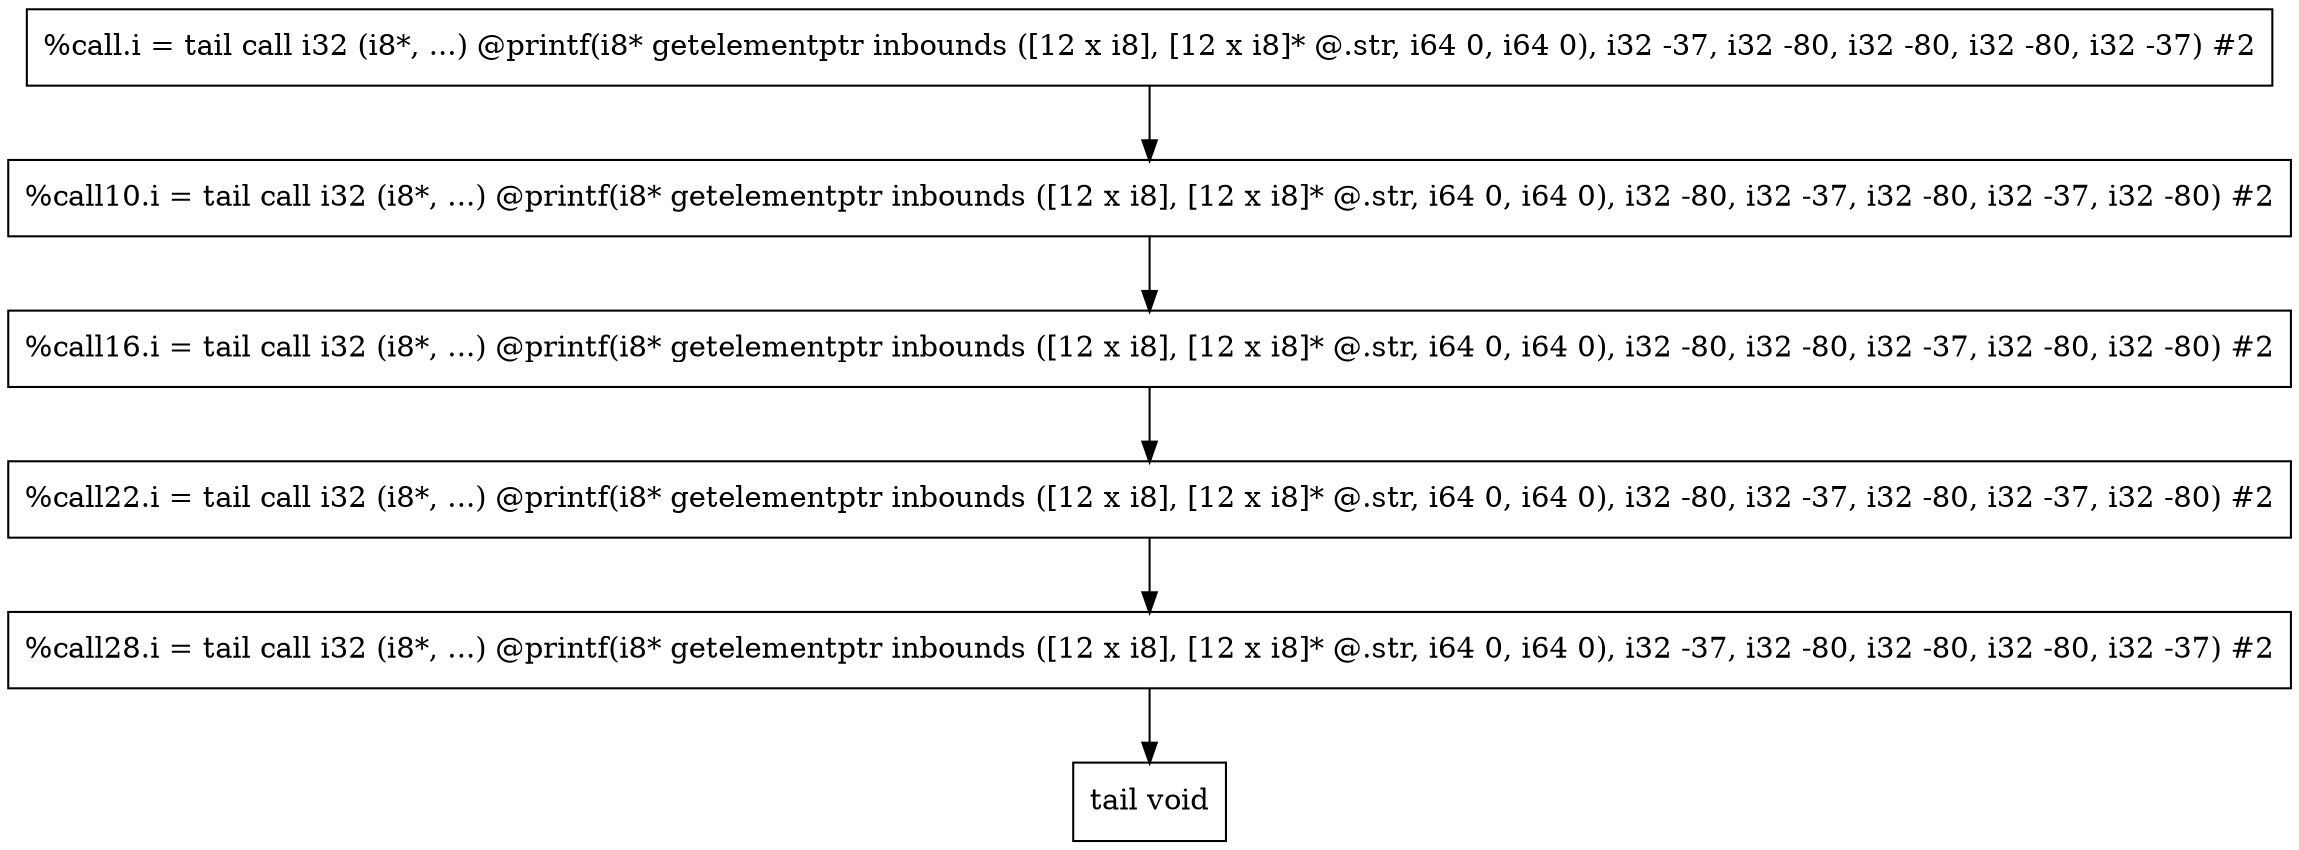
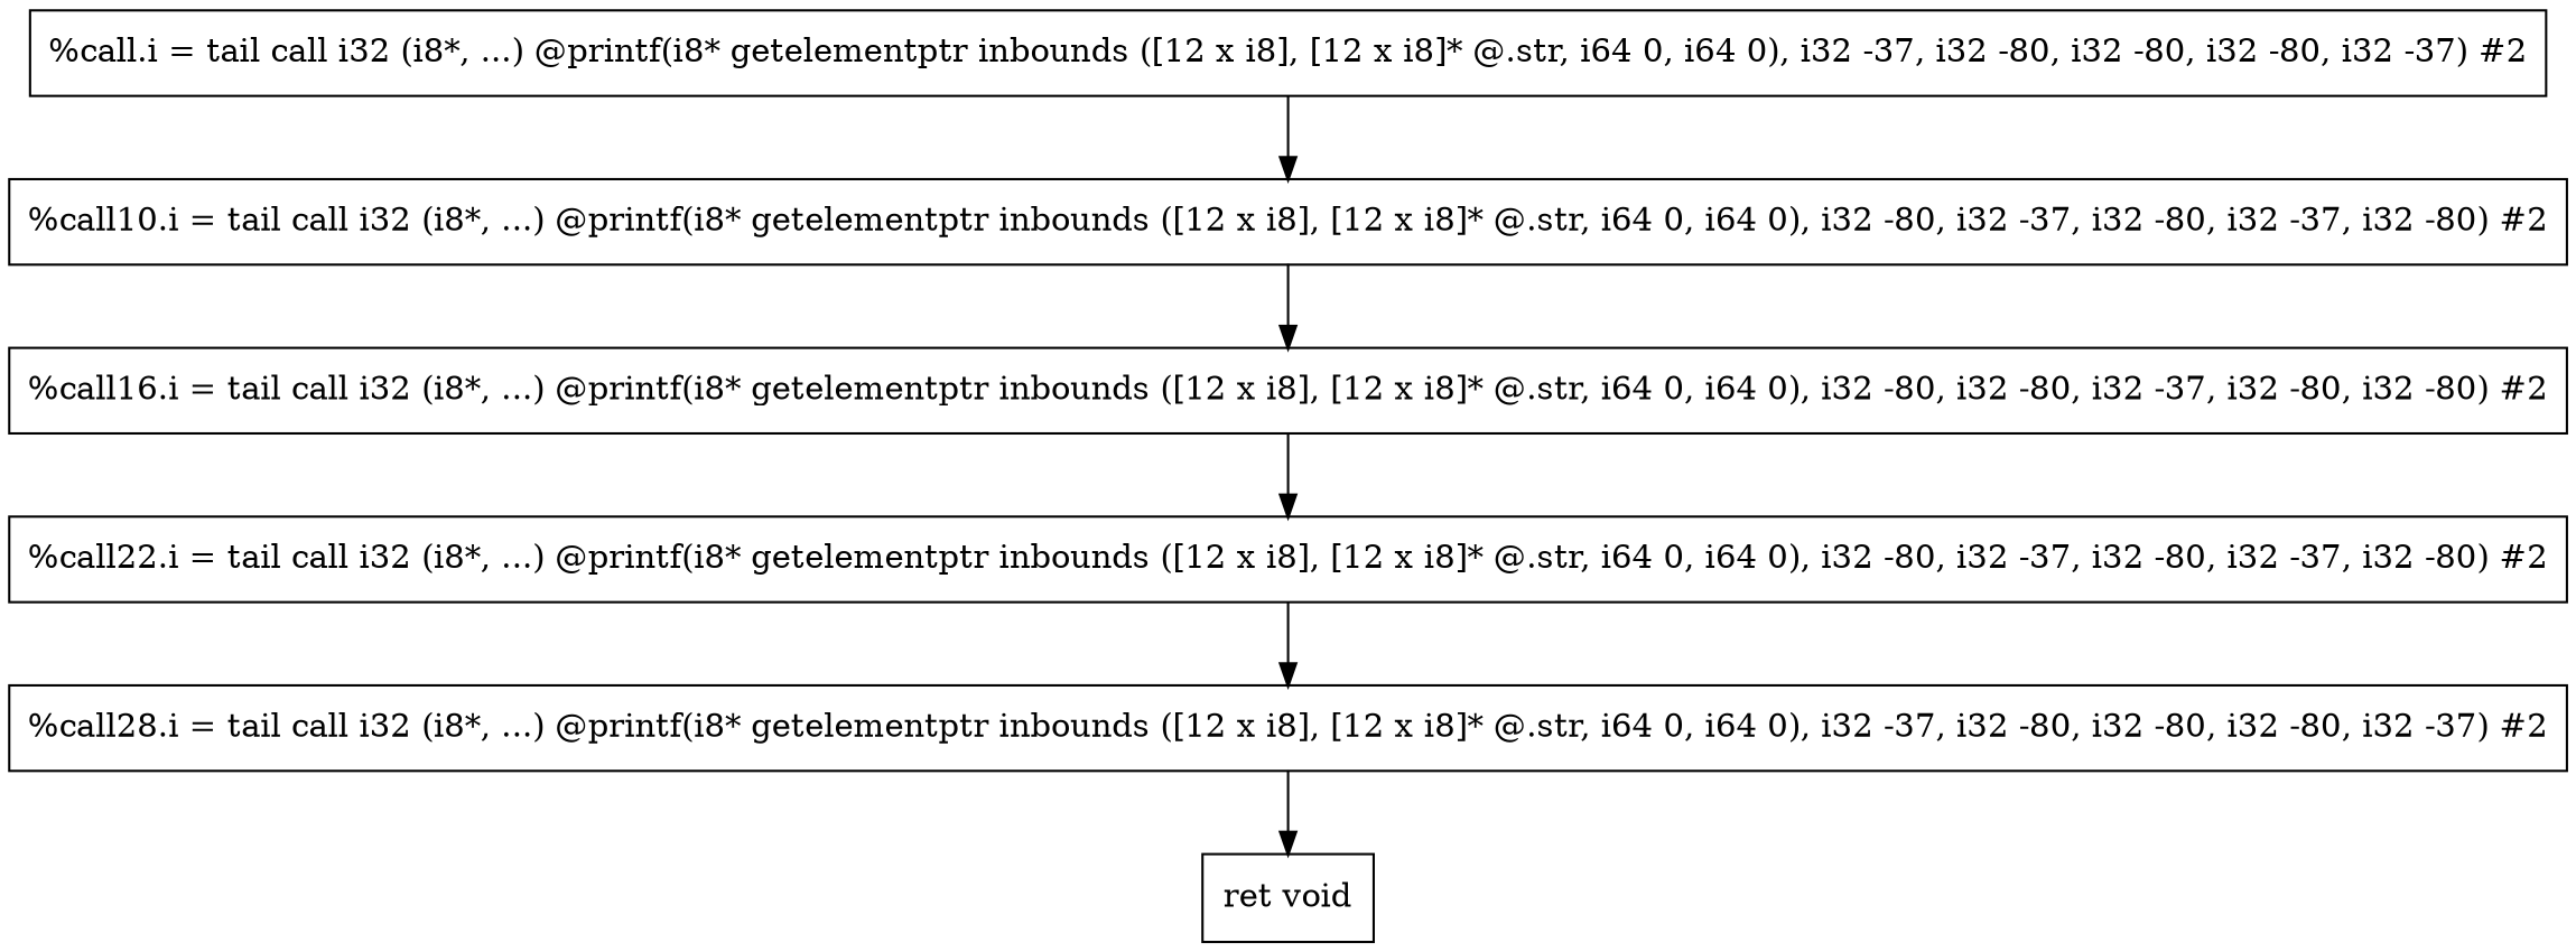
  digraph {
    node [shape=record]
    n1 [label="  %call.i = tail call i32 (i8*, ...) @printf(i8* getelementptr inbounds ([12 x i8], [12 x i8]* @.str, i64 0, i64 0), i32 -37, i32 -80, i32 -80, i32 -80, i32 -37) #2"]
    n2 [label="  %call10.i = tail call i32 (i8*, ...) @printf(i8* getelementptr inbounds ([12 x i8], [12 x i8]* @.str, i64 0, i64 0), i32 -80, i32 -37, i32 -80, i32 -37, i32 -80) #2"]
    n3 [label="  %call16.i = tail call i32 (i8*, ...) @printf(i8* getelementptr inbounds ([12 x i8], [12 x i8]* @.str, i64 0, i64 0), i32 -80, i32 -80, i32 -37, i32 -80, i32 -80) #2"]
    n4 [label="  %call22.i = tail call i32 (i8*, ...) @printf(i8* getelementptr inbounds ([12 x i8], [12 x i8]* @.str, i64 0, i64 0), i32 -80, i32 -37, i32 -80, i32 -37, i32 -80) #2"]
    n5 [label="  %call28.i = tail call i32 (i8*, ...) @printf(i8* getelementptr inbounds ([12 x i8], [12 x i8]* @.str, i64 0, i64 0), i32 -37, i32 -80, i32 -80, i32 -80, i32 -37) #2"]
-   n6 [label="tail void"]
+   n6 [label="  ret void"]
    n1 -> n2
    n2 -> n3
    n3 -> n4
    n4 -> n5
    n5 -> n6
  }
